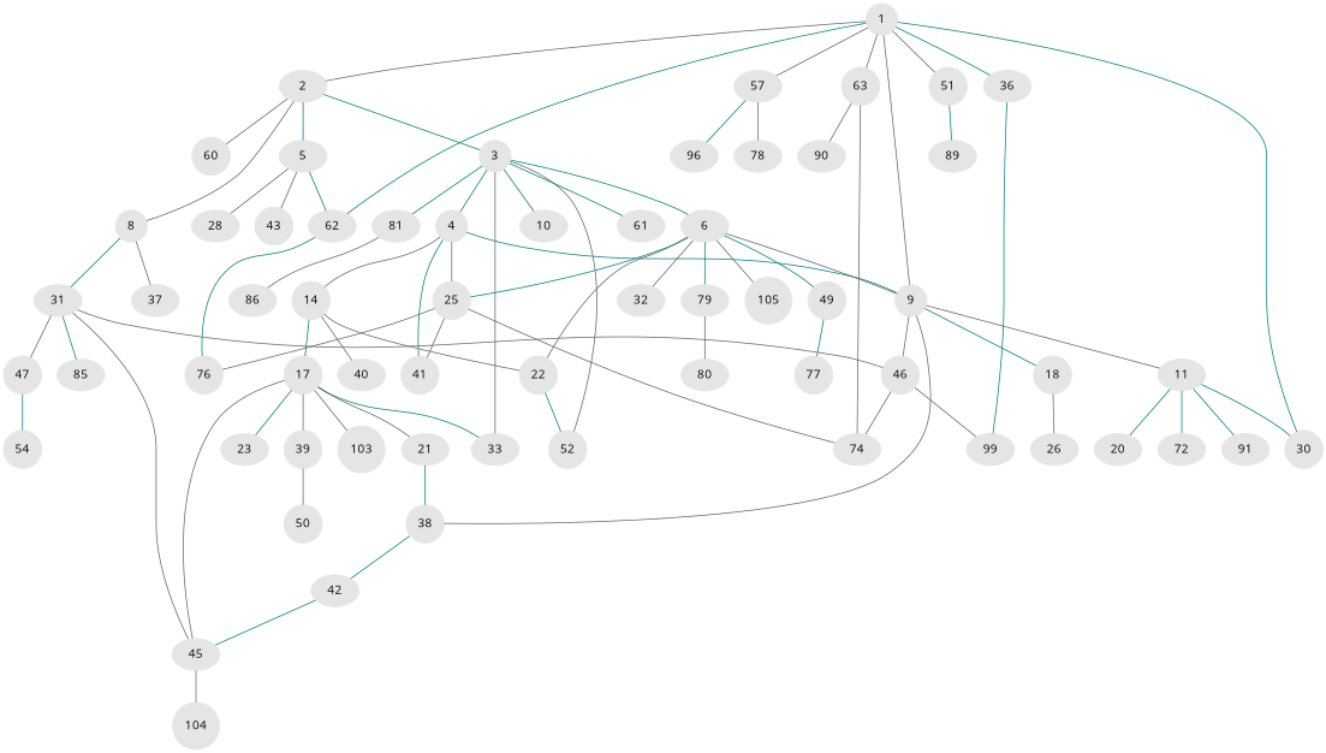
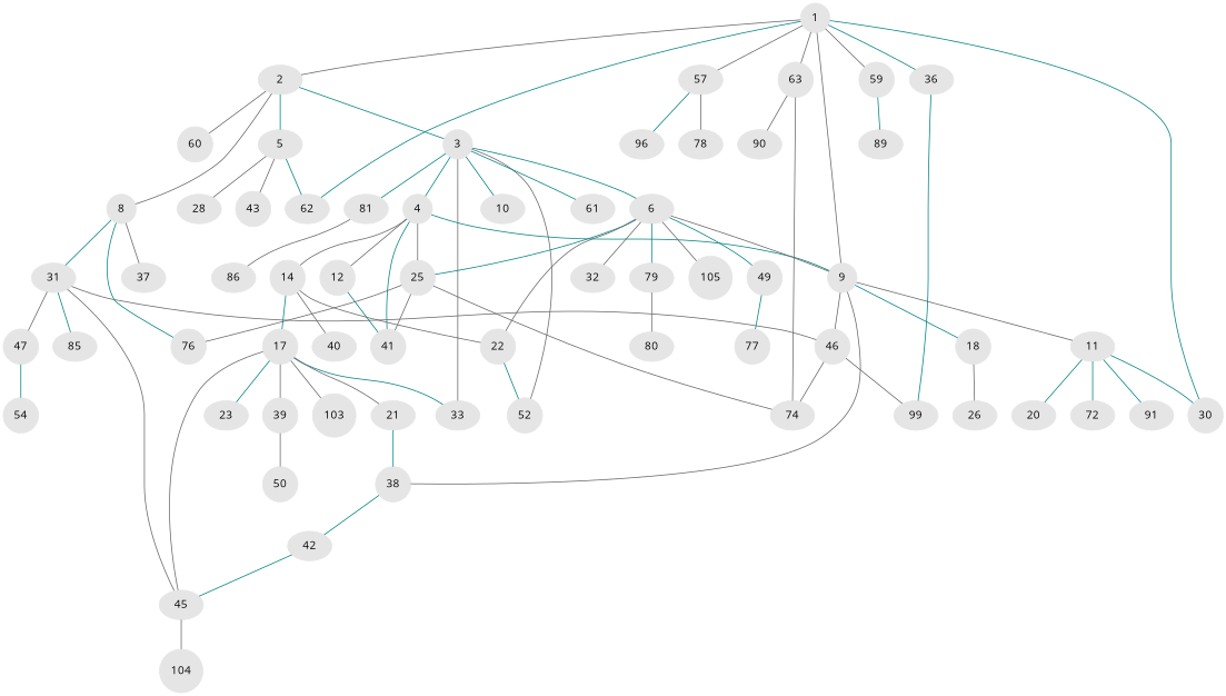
  graph {
    fontname="Open Sans"
    node [color=gray90 fontname="Open Sans" shape=ellipse style=filled]
    edge [color=gray40 fontname="Open Sans"]
    1 [shape=circle super="+67+19"]
    2
    9 [shape=circle super="+13"]
    30 [shape=circle]
    36
    57
-   59 [shape=circle label=51]
+   59 [shape=circle]
    62
    63 [shape=circle]
    3 [shape=circle super="+48"]
    5 [super="+7"]
    8 [shape=circle super="+87"]
    60 [shape=circle super="+108+123"]
    11 [super="+53+27"]
    18 [shape=circle]
    38 [shape=circle]
    46 [shape=circle super="+64"]
    99
    78
    96 [super="+118+125"]
    89 [super="+126+121"]
    74
    90
    4 [shape=circle]
    6 [super="+15"]
    10
    33
    52 [shape=circle super="+55"]
    61
    81 [super="+102+124"]
    28 [super="+122"]
    43 [shape=circle]
    31 [super="+75"]
    37
    76 [shape=circle super="+106"]
+   12 [shape=circle]
    14 [shape=circle super="+35+82"]
    25 [shape=circle super="+119+34"]
    41 [shape=circle super="+83"]
    22 [shape=circle]
    32
    49 [shape=circle]
    79
    105 [shape=circle]
    86
    17 [shape=circle super="+73+70"]
    40 [super="+71"]
    77 [shape=circle]
    80
    45 [super="+115+68+88"]
    47 [shape=circle]
    85
    20
    72
    91 [super="+101+95"]
    26 [super="+100"]
    42
    39 [shape=circle super="+92"]
    21 [super="+128"]
    23 [super="+65"]
    103 [shape=circle]
    50 [shape=circle super="+66"]
    104 [shape=circle super="+117"]
    54 [shape=circle super="+116"]
    1 -- 2
    1 -- 9
    1 -- 30 [color=teal]
    1 -- 36 [color=teal]
    1 -- 57
    1 -- 59
    1 -- 62 [color=teal]
    1 -- 63
    2 -- 3 [color=teal]
    2 -- 5 [color=teal]
    2 -- 8
    2 -- 60
    9 -- 11
    9 -- 18 [color=teal]
    9 -- 38
    9 -- 46
    36 -- 99 [color=teal]
    57 -- 78
    57 -- 96 [color=teal]
    59 -- 89 [color=teal]
    63 -- 74
    63 -- 90
    3 -- 4 [color=teal]
    3 -- 6 [color=teal]
    3 -- 10 [color=teal]
    3 -- 33 [weight=2]
    3 -- 52
    3 -- 61 [color=teal]
    3 -- 81 [color=teal]
    5 -- 62 [color=teal]
    5 -- 28
    5 -- 43
    8 -- 31 [color=teal]
    8 -- 37
-   62 -- 76 [color=teal]
+   8 -- 76 [color=teal]
    11 -- 30 [color=teal]
    11 -- 20 [color=teal]
    11 -- 72 [color=teal]
    11 -- 91 [color=teal]
    18 -- 26
    38 -- 42 [color=teal]
    46 -- 99
    46 -- 74
    4 -- 9 [color=teal]
+   4 -- 12
    4 -- 14
    4 -- 25
    4 -- 41 [color=teal]
    6 -- 9
    6 -- 25 [color=teal]
    6 -- 22
    6 -- 32
    6 -- 49 [color=teal]
    6 -- 79 [color=teal]
    6 -- 105
    81 -- 86
    31 -- 46
    31 -- 45
    31 -- 47
    31 -- 85 [color=teal]
+   12 -- 41 [color=teal]
    14 -- 22
    14 -- 17 [color=teal]
    14 -- 40
    25 -- 74
    25 -- 76
    25 -- 41
    22 -- 52 [color=teal]
    49 -- 77 [color=teal]
    79 -- 80
    17 -- 33 [color=teal]
    17 -- 45
    17 -- 39
    17 -- 21
    17 -- 23 [color=teal]
    17 -- 103
    45 -- 104
    47 -- 54 [color=teal]
    42 -- 45 [color=teal]
    39 -- 50
    21 -- 38 [color=teal]
  }
